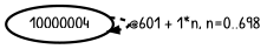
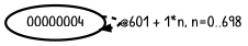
  digraph {
    fontname="Patrick Hand"
-   00000004 [fontsize=20 penwidth=3 shape=oval style=rounded fontname="Patrick Hand" label=10000004]
+   00000004 [fontsize=20 penwidth=3 shape=oval style=rounded fontname="Patrick Hand"]
    00000004 -> 00000004 [arrowsize=1 color=black fontsize=20 label="@601 + 1*n, n=0..698" penwidth=3 style=dashed fontname="Patrick Hand"]
  }
